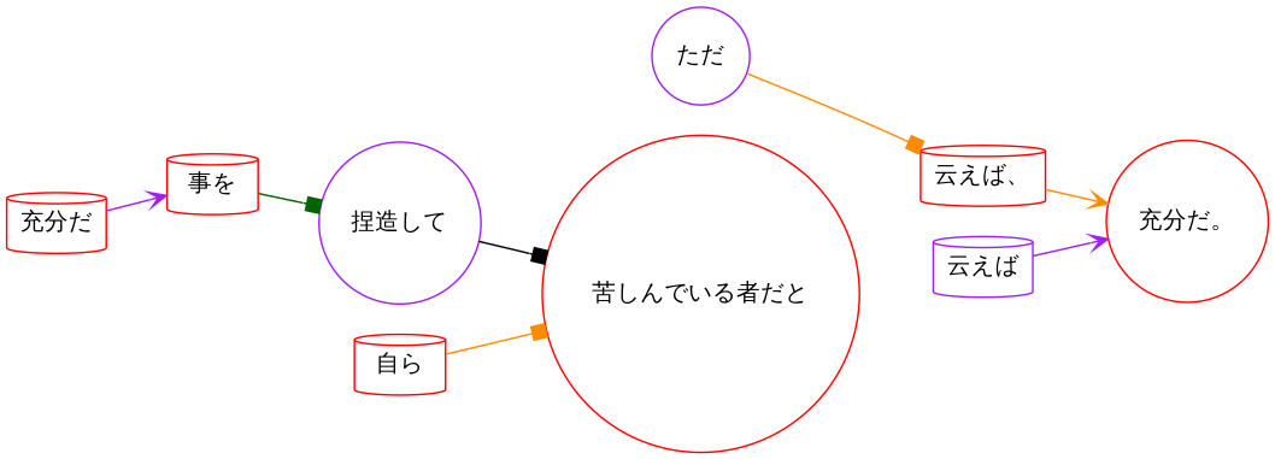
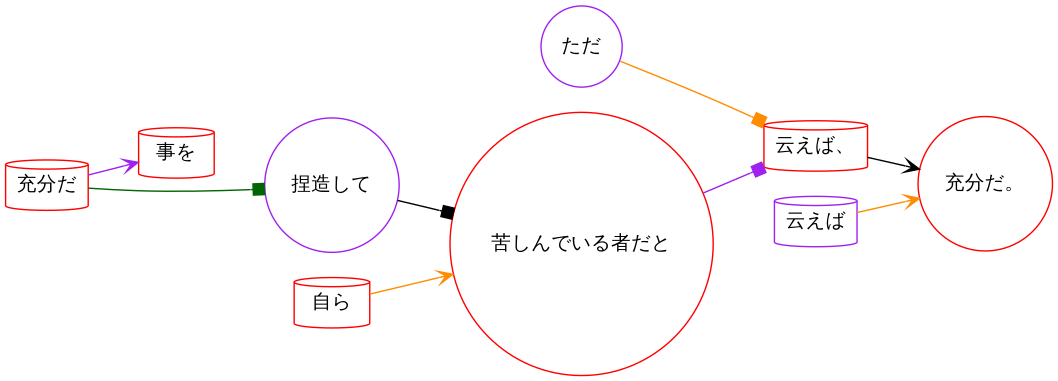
  digraph {
    fontname="Comic Neue"
    rankdir=LR
    node [color=red fontname="Comic Neue" shape=cylinder]
    edge [arrowhead=box color=darkorange fontname="Comic Neue"]
    n1 [color=purple label="ただ" shape=circle]
    n2 [label="云えば、"]
    n3 [label="充分だ。" shape=circle]
    n4 [label="充分だ"]
    n5 [label="事を"]
    n6 [color=purple label="捏造して" shape=circle]
    n7 [label="苦しんでいる者だと" shape=circle]
    n8 [label="自ら"]
    n9 [color=purple label="云えば"]
    n1 -> n2
-   n2 -> n3 [arrowhead=vee]
+   n2 -> n3 [arrowhead=vee color=black]
    n4 -> n5 [arrowhead=vee color=purple]
-   n5 -> n6 [color=darkgreen]
+   n4 -> n6 [color=darkgreen]
    n6 -> n7 [color=black]
-   n8 -> n7
-   n9 -> n3 [arrowhead=vee color=purple]
+   n7 -> n2 [color=purple]
+   n8 -> n7 [arrowhead=vee]
+   n9 -> n3 [arrowhead=vee]
  }
